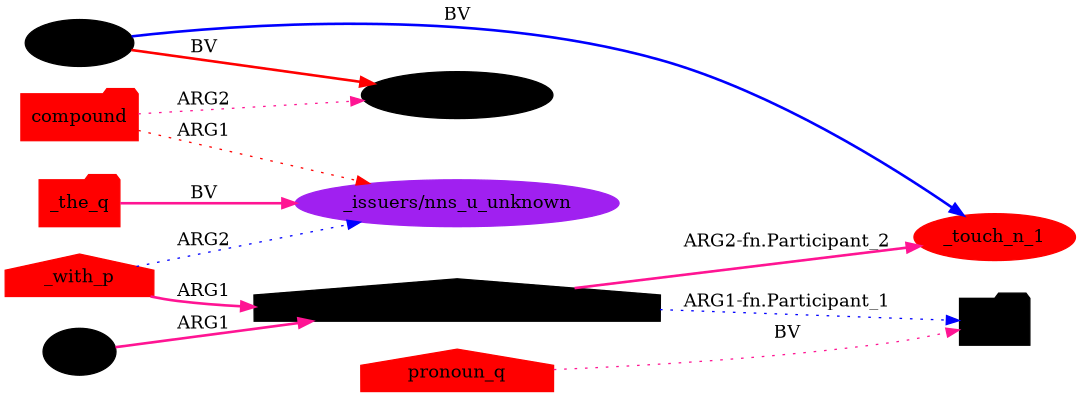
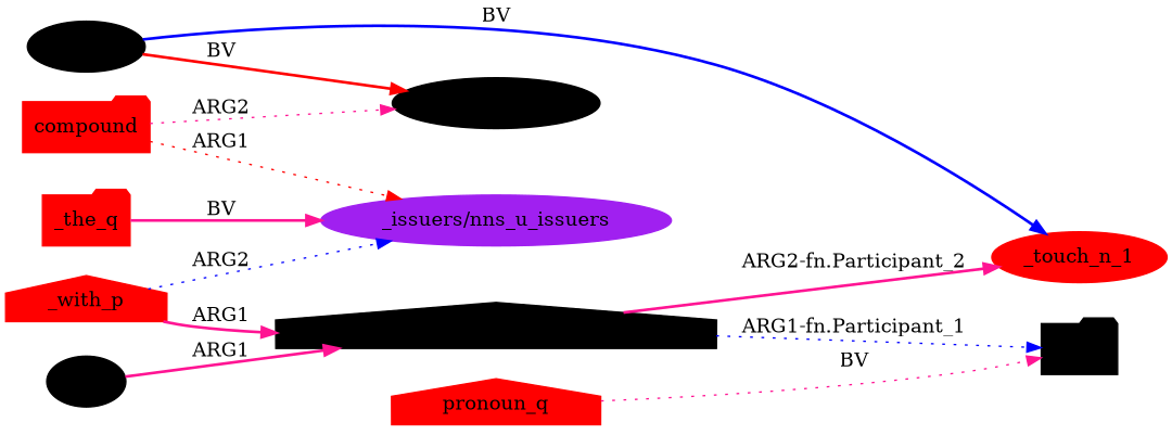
  digraph {
    rankdir=LR
    node [shape=ellipse style=filled color=black]
    edge [color=deeppink style=bold]
    "_lose_v_1-fn.Competition" [shape=house]
    _touch_n_1 [color=red]
    pron [shape=folder]
    udef_q
    "named_n(US)"
    neg
    compound [shape=folder color=red]
-   "_issuers/nns_u_unknown" [color=purple]
+   "_issuers/nns_u_unknown" [color=purple label="_issuers/nns_u_issuers"]
    _with_p [shape=house color=red]
    pronoun_q [shape=house color=red]
    _the_q [shape=folder color=red]
    "_lose_v_1-fn.Competition" -> _touch_n_1 [label="ARG2-fn.Participant_2"]
    "_lose_v_1-fn.Competition" -> pron [label="ARG1-fn.Participant_1" color=blue style=dotted]
    udef_q -> _touch_n_1 [label=BV color=blue]
    udef_q -> "named_n(US)" [label=BV color=red]
    neg -> "_lose_v_1-fn.Competition" [label=ARG1]
    compound -> "named_n(US)" [label=ARG2 style=dotted]
    compound -> "_issuers/nns_u_unknown" [label=ARG1 color=red style=dotted]
    _with_p -> "_lose_v_1-fn.Competition" [label=ARG1]
    _with_p -> "_issuers/nns_u_unknown" [label=ARG2 color=blue style=dotted]
    pronoun_q -> pron [label=BV style=dotted]
    _the_q -> "_issuers/nns_u_unknown" [label=BV]
  }
